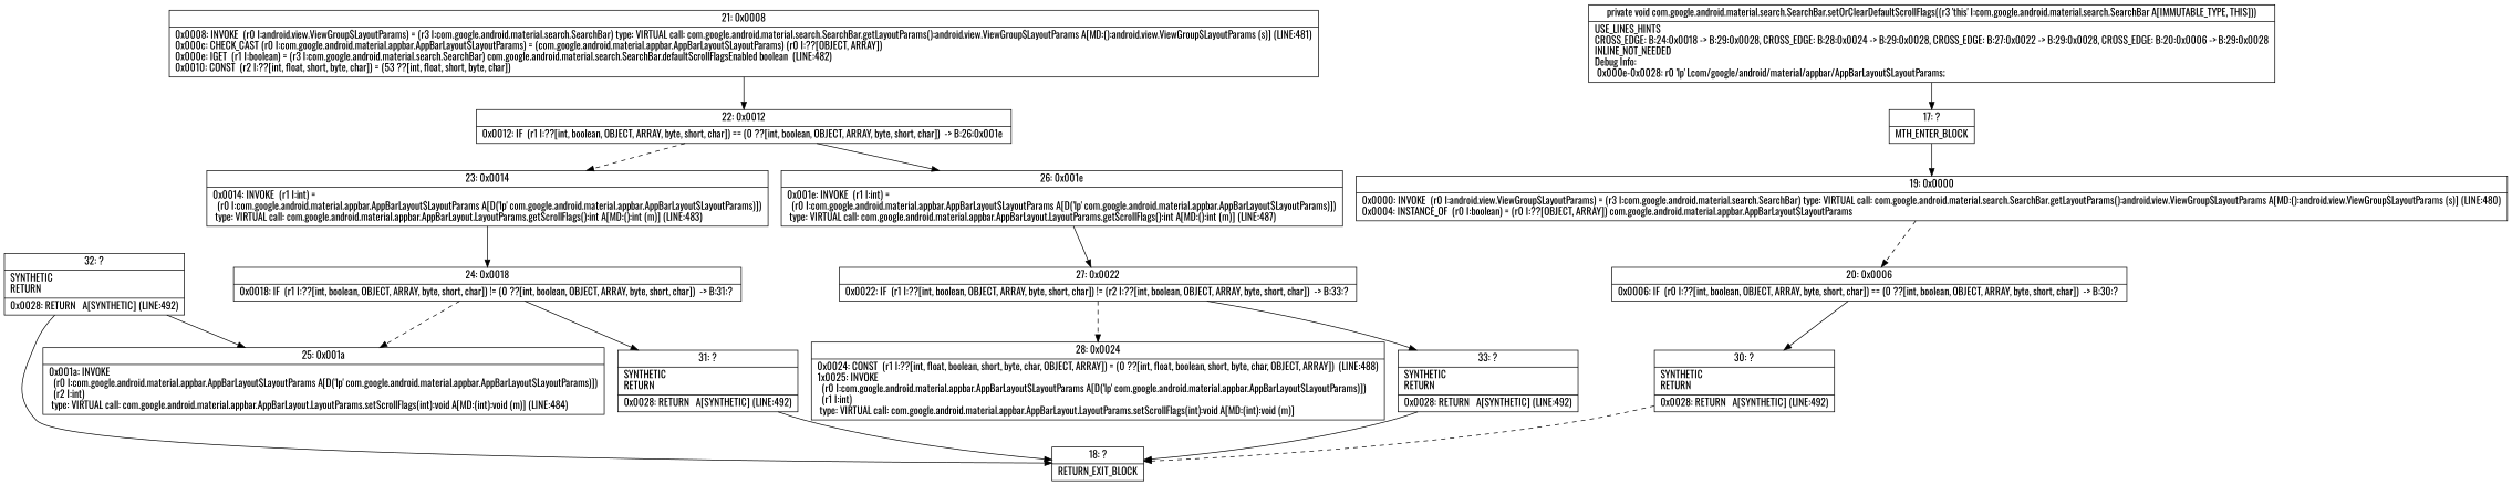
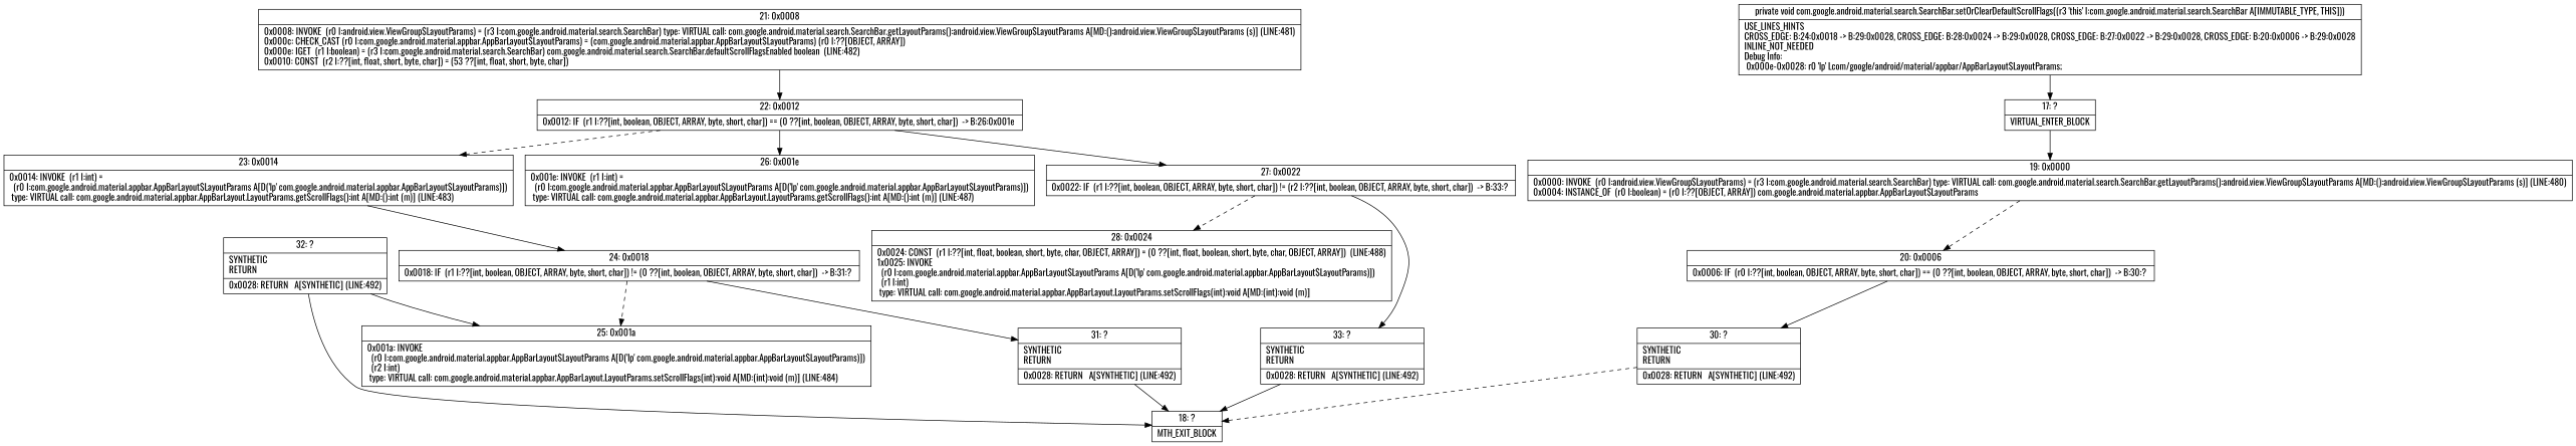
  digraph {
    fontname=Oswald
    node [fontname=Oswald shape=record]
    edge [fontname=Oswald]
-   n1 [label="{17\:\ ?|MTH_ENTER_BLOCK\l}"]
+   n1 [label="{17\:\ ?|VIRTUAL_ENTER_BLOCK\l}"]
    n2 [label="{19\:\ 0x0000|0x0000: INVOKE  (r0 I:android.view.ViewGroup$LayoutParams) = (r3 I:com.google.android.material.search.SearchBar) type: VIRTUAL call: com.google.android.material.search.SearchBar.getLayoutParams():android.view.ViewGroup$LayoutParams A[MD:():android.view.ViewGroup$LayoutParams (s)] (LINE:480)\l0x0004: INSTANCE_OF  (r0 I:boolean) = (r0 I:??[OBJECT, ARRAY]) com.google.android.material.appbar.AppBarLayout$LayoutParams \l}"]
    n3 [label="{20\:\ 0x0006|0x0006: IF  (r0 I:??[int, boolean, OBJECT, ARRAY, byte, short, char]) == (0 ??[int, boolean, OBJECT, ARRAY, byte, short, char])  \-\> B:30:? \l}"]
    n4 [label="{30\:\ ?|SYNTHETIC\lRETURN\l|0x0028: RETURN   A[SYNTHETIC] (LINE:492)\l}"]
    n5 [label="{21\:\ 0x0008|0x0008: INVOKE  (r0 I:android.view.ViewGroup$LayoutParams) = (r3 I:com.google.android.material.search.SearchBar) type: VIRTUAL call: com.google.android.material.search.SearchBar.getLayoutParams():android.view.ViewGroup$LayoutParams A[MD:():android.view.ViewGroup$LayoutParams (s)] (LINE:481)\l0x000c: CHECK_CAST (r0 I:com.google.android.material.appbar.AppBarLayout$LayoutParams) = (com.google.android.material.appbar.AppBarLayout$LayoutParams) (r0 I:??[OBJECT, ARRAY]) \l0x000e: IGET  (r1 I:boolean) = (r3 I:com.google.android.material.search.SearchBar) com.google.android.material.search.SearchBar.defaultScrollFlagsEnabled boolean  (LINE:482)\l0x0010: CONST  (r2 I:??[int, float, short, byte, char]) = (53 ??[int, float, short, byte, char]) \l}"]
    n6 [label="{22\:\ 0x0012|0x0012: IF  (r1 I:??[int, boolean, OBJECT, ARRAY, byte, short, char]) == (0 ??[int, boolean, OBJECT, ARRAY, byte, short, char])  \-\> B:26:0x001e \l}"]
-   n7 [label="{18\:\ ?|RETURN_EXIT_BLOCK\l}"]
+   n7 [label="{18\:\ ?|MTH_EXIT_BLOCK\l}"]
    n8 [label="{23\:\ 0x0014|0x0014: INVOKE  (r1 I:int) = \l  (r0 I:com.google.android.material.appbar.AppBarLayout$LayoutParams A[D('lp' com.google.android.material.appbar.AppBarLayout$LayoutParams)])\l type: VIRTUAL call: com.google.android.material.appbar.AppBarLayout.LayoutParams.getScrollFlags():int A[MD:():int (m)] (LINE:483)\l}"]
    n9 [label="{26\:\ 0x001e|0x001e: INVOKE  (r1 I:int) = \l  (r0 I:com.google.android.material.appbar.AppBarLayout$LayoutParams A[D('lp' com.google.android.material.appbar.AppBarLayout$LayoutParams)])\l type: VIRTUAL call: com.google.android.material.appbar.AppBarLayout.LayoutParams.getScrollFlags():int A[MD:():int (m)] (LINE:487)\l}"]
    n10 [label="{24\:\ 0x0018|0x0018: IF  (r1 I:??[int, boolean, OBJECT, ARRAY, byte, short, char]) != (0 ??[int, boolean, OBJECT, ARRAY, byte, short, char])  \-\> B:31:? \l}"]
    n11 [label="{27\:\ 0x0022|0x0022: IF  (r1 I:??[int, boolean, OBJECT, ARRAY, byte, short, char]) != (r2 I:??[int, boolean, OBJECT, ARRAY, byte, short, char])  \-\> B:33:? \l}"]
    n12 [label="{25\:\ 0x001a|0x001a: INVOKE  \l  (r0 I:com.google.android.material.appbar.AppBarLayout$LayoutParams A[D('lp' com.google.android.material.appbar.AppBarLayout$LayoutParams)])\l  (r2 I:int)\l type: VIRTUAL call: com.google.android.material.appbar.AppBarLayout.LayoutParams.setScrollFlags(int):void A[MD:(int):void (m)] (LINE:484)\l}"]
    n13 [label="{31\:\ ?|SYNTHETIC\lRETURN\l|0x0028: RETURN   A[SYNTHETIC] (LINE:492)\l}"]
    n14 [label="{32\:\ ?|SYNTHETIC\lRETURN\l|0x0028: RETURN   A[SYNTHETIC] (LINE:492)\l}"]
    n15 [label="{28\:\ 0x0024|0x0024: CONST  (r1 I:??[int, float, boolean, short, byte, char, OBJECT, ARRAY]) = (0 ??[int, float, boolean, short, byte, char, OBJECT, ARRAY])  (LINE:488)\l1x0025: INVOKE  \l  (r0 I:com.google.android.material.appbar.AppBarLayout$LayoutParams A[D('lp' com.google.android.material.appbar.AppBarLayout$LayoutParams)])\l  (r1 I:int)\l type: VIRTUAL call: com.google.android.material.appbar.AppBarLayout.LayoutParams.setScrollFlags(int):void A[MD:(int):void (m)]\l}"]
    n16 [label="{33\:\ ?|SYNTHETIC\lRETURN\l|0x0028: RETURN   A[SYNTHETIC] (LINE:492)\l}"]
    n17 [label="{private void com.google.android.material.search.SearchBar.setOrClearDefaultScrollFlags((r3 'this' I:com.google.android.material.search.SearchBar A[IMMUTABLE_TYPE, THIS]))  | USE_LINES_HINTS\lCROSS_EDGE: B:24:0x0018 \-\> B:29:0x0028, CROSS_EDGE: B:28:0x0024 \-\> B:29:0x0028, CROSS_EDGE: B:27:0x0022 \-\> B:29:0x0028, CROSS_EDGE: B:20:0x0006 \-\> B:29:0x0028\lINLINE_NOT_NEEDED\lDebug Info:\l  0x000e\-0x0028: r0 'lp' Lcom\/google\/android\/material\/appbar\/AppBarLayout$LayoutParams;\l}"]
    n1 -> n2
    n2 -> n3 [style=dashed]
    n3 -> n4
    n4 -> n7 [style=dashed]
    n5 -> n6
    n6 -> n8 [style=dashed]
    n6 -> n9
    n8 -> n10
-   n9 -> n11
+   n6 -> n11
    n10 -> n12 [style=dashed]
    n10 -> n13
    n11 -> n15 [style=dashed]
    n11 -> n16
    n13 -> n7
    n14 -> n7
    n14 -> n12
    n16 -> n7
    n17 -> n1
  }
